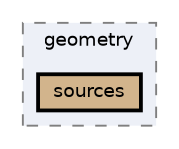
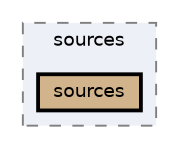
  digraph {
    compound=true
    n1 [color=black fillcolor=tan fontname=Helvetica fontsize=10 height=0.2 label=sources shape=box style="filled,bold" width=0.4]
    subgraph cluster_1 {
      bgcolor="#edf0f7"
      fontname=Helvetica
      fontsize=10
-     label=geometry
+     label=sources
      pencolor=grey50
      style="filled,dashed"
      n1
    }
  }
